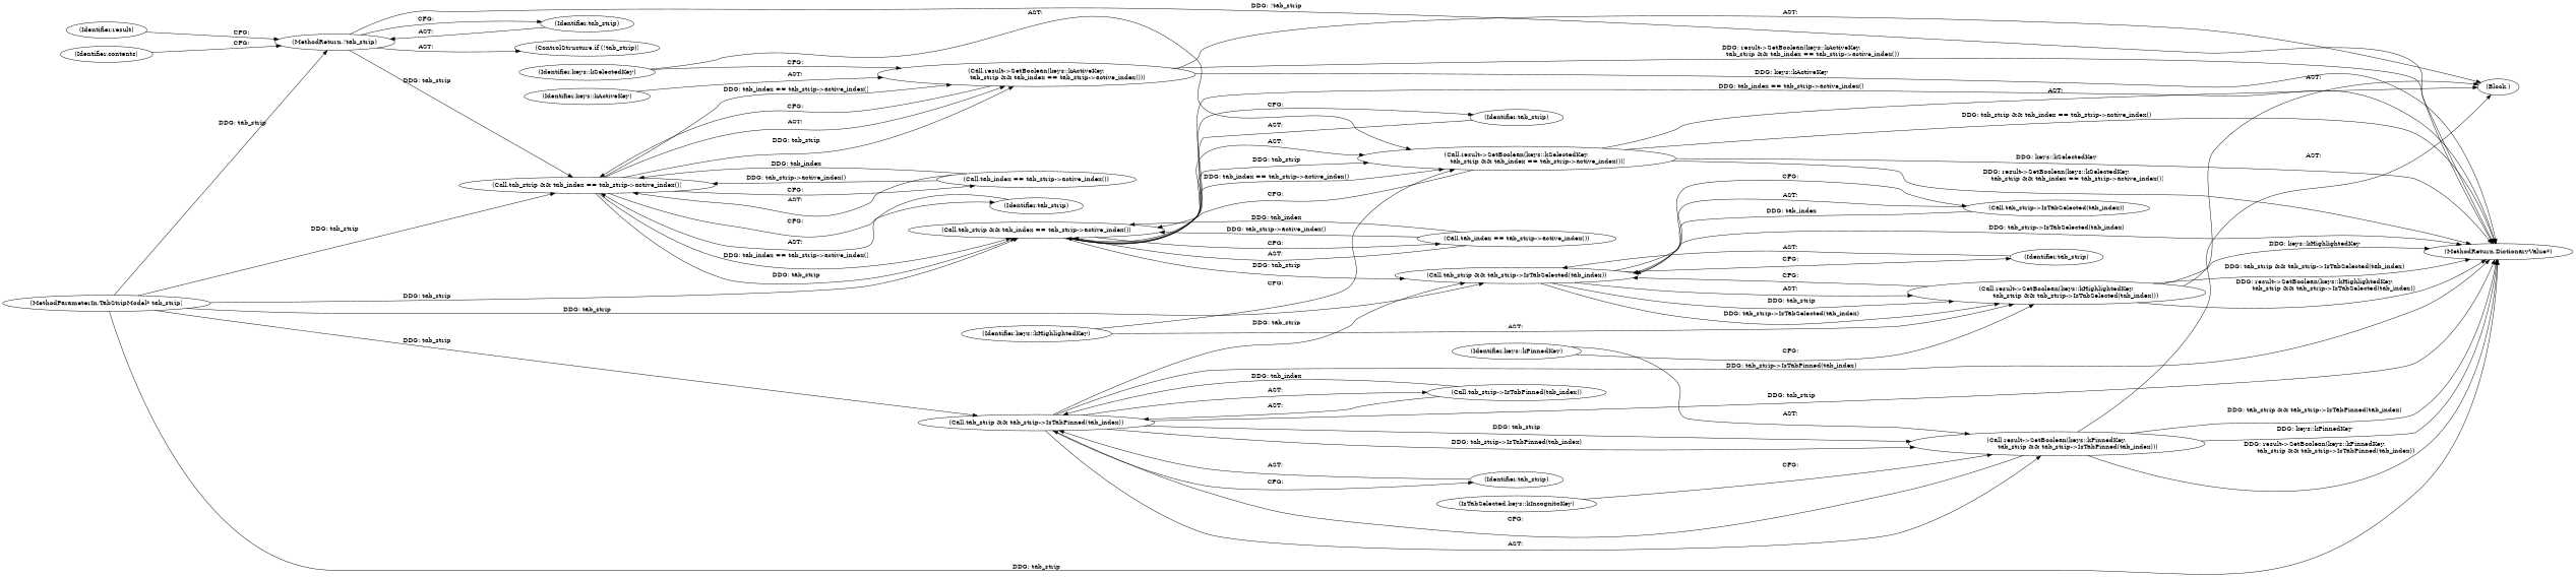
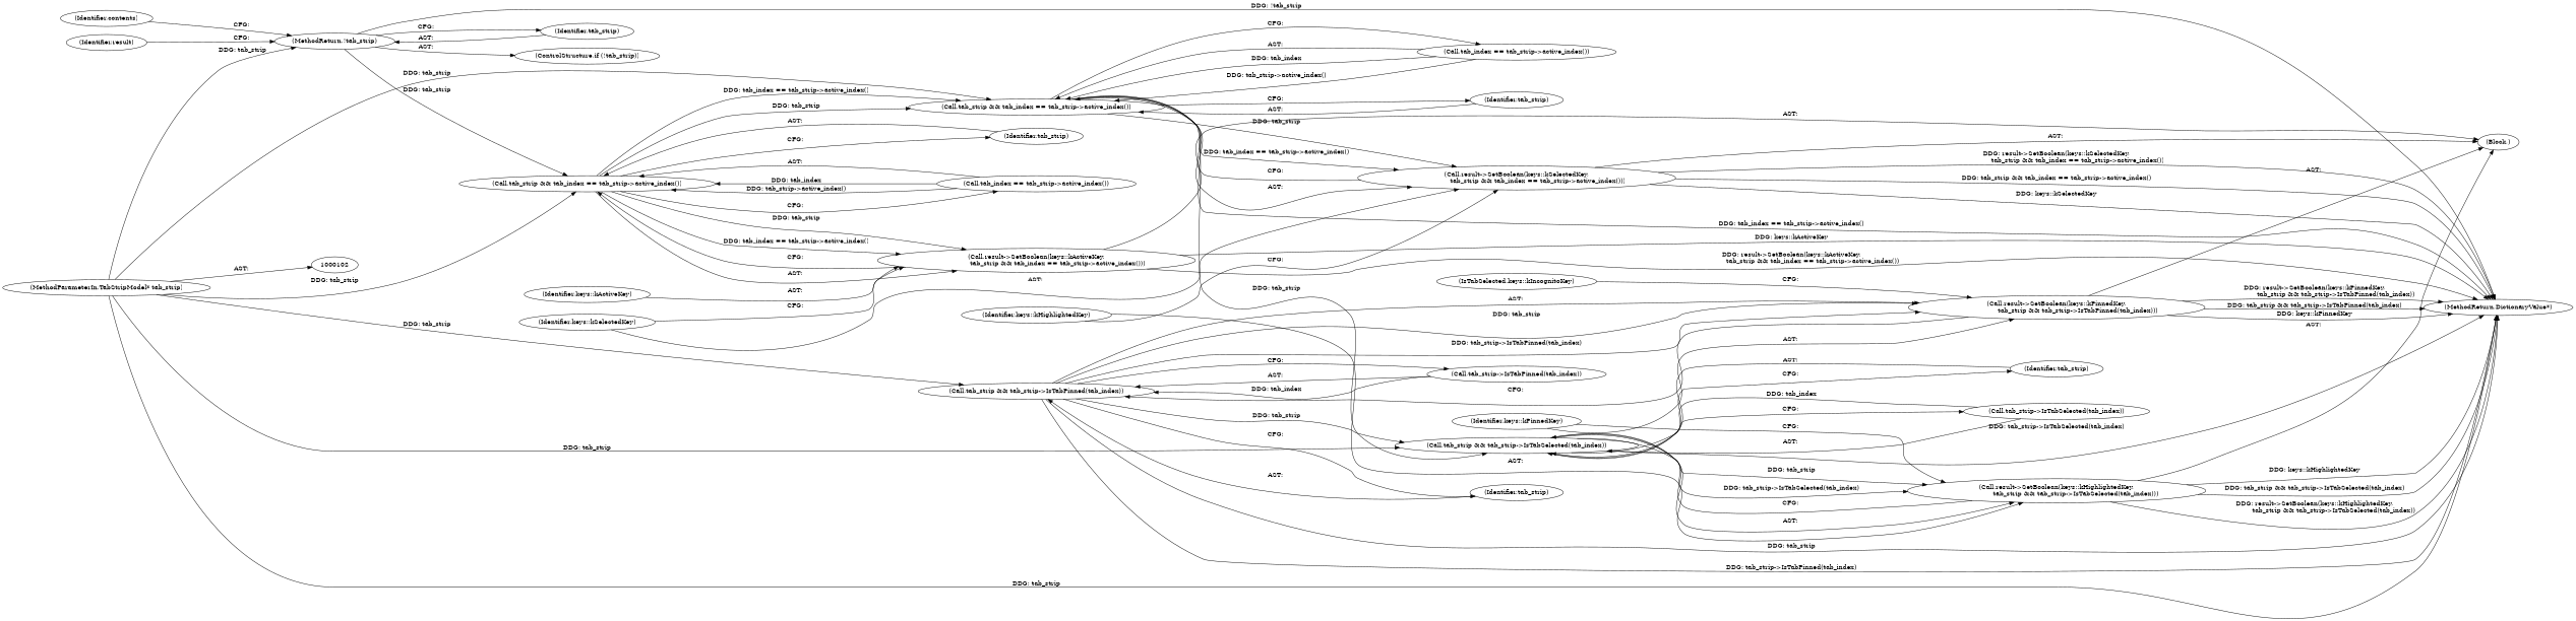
  digraph {
    rankdir=LR
    n1 [label="(MethodReturn,!tab_strip)"]
    n2 [label="(Call,tab_strip && tab_index == tab_strip->active_index())"]
    n3 [label="(Identifier,tab_strip)"]
    n4 [label="(ControlStructure,if (!tab_strip))"]
    n5 [label="(MethodReturn,DictionaryValue*)"]
    n6 [label="(Call,tab_strip && tab_index == tab_strip->active_index())"]
    n7 [label="(Call,result->SetBoolean(keys::kActiveKey,\n                     tab_strip && tab_index == tab_strip->active_index()))"]
    n8 [label="(Identifier,tab_strip)"]
    n9 [label="(Call,tab_index == tab_strip->active_index())"]
    n10 [label="(MethodParameterIn,TabStripModel* tab_strip)"]
    n11 [label="(Call,tab_strip && tab_strip->IsTabSelected(tab_index))"]
    n12 [label="(Call,tab_strip && tab_strip->IsTabPinned(tab_index))"]
+   1000102
    n14 [label="(Call,result->SetBoolean(keys::kSelectedKey,\n                     tab_strip && tab_index == tab_strip->active_index()))"]
    n15 [label="(Call,tab_index == tab_strip->active_index())"]
    n16 [label="(Identifier,tab_strip)"]
    n17 [label="(Call,result->SetBoolean(keys::kHighlightedKey,\n                   tab_strip && tab_strip->IsTabSelected(tab_index)))"]
    n18 [label="(Identifier,tab_strip)"]
    n19 [label="(Call,tab_strip->IsTabSelected(tab_index))"]
    n20 [label="(Call,result->SetBoolean(keys::kPinnedKey,\n                     tab_strip && tab_strip->IsTabPinned(tab_index)))"]
    n21 [label="(Call,tab_strip->IsTabPinned(tab_index))"]
    n22 [label="(Identifier,tab_strip)"]
    n23 [label="(Block,)"]
    n24 [label="(IsTabSelected,keys::kIncognitoKey)"]
    n25 [label="(Identifier,keys::kHighlightedKey)"]
    n26 [label="(Identifier,contents)"]
    n27 [label="(Identifier,keys::kActiveKey)"]
    n28 [label="(Identifier,keys::kPinnedKey)"]
    n29 [label="(Identifier,result)"]
    n30 [label="(Identifier,keys::kSelectedKey)"]
    n1 -> n2 [label="DDG: tab_strip"]
    n1 -> n3 [label="CFG: "]
    n1 -> n4 [label="AST: "]
    n1 -> n5 [label="DDG: !tab_strip"]
    n2 -> n6 [label="DDG: tab_strip"]
    n2 -> n6 [label="DDG: tab_index == tab_strip->active_index()"]
    n2 -> n7 [label="AST: "]
    n2 -> n7 [label="DDG: tab_strip"]
    n2 -> n7 [label="DDG: tab_index == tab_strip->active_index()"]
    n2 -> n8 [label="CFG: "]
    n2 -> n9 [label="CFG: "]
    n3 -> n1 [label="AST: "]
    n6 -> n5 [label="DDG: tab_index == tab_strip->active_index()"]
    n6 -> n11 [label="DDG: tab_strip"]
    n6 -> n14 [label="AST: "]
    n6 -> n14 [label="DDG: tab_strip"]
    n6 -> n14 [label="DDG: tab_index == tab_strip->active_index()"]
    n6 -> n15 [label="CFG: "]
    n6 -> n16 [label="CFG: "]
    n7 -> n2 [label="CFG: "]
    n7 -> n5 [label="DDG: keys::kActiveKey"]
    n7 -> n5 [label="DDG: result->SetBoolean(keys::kActiveKey,\n                     tab_strip && tab_index == tab_strip->active_index())"]
    n7 -> n23 [label="AST: "]
    n8 -> n2 [label="AST: "]
    n9 -> n2 [label="AST: "]
    n9 -> n2 [label="DDG: tab_index"]
    n9 -> n2 [label="DDG: tab_strip->active_index()"]
    n10 -> n1 [label="DDG: tab_strip"]
    n10 -> n2 [label="DDG: tab_strip"]
    n10 -> n5 [label="DDG: tab_strip"]
    n10 -> n6 [label="DDG: tab_strip"]
    n10 -> n11 [label="DDG: tab_strip"]
    n10 -> n12 [label="DDG: tab_strip"]
+   n10 -> 1000102 [label="AST: "]
    n11 -> n5 [label="DDG: tab_strip->IsTabSelected(tab_index)"]
    n11 -> n17 [label="AST: "]
    n11 -> n17 [label="DDG: tab_strip"]
    n11 -> n17 [label="DDG: tab_strip->IsTabSelected(tab_index)"]
    n11 -> n18 [label="CFG: "]
    n11 -> n19 [label="CFG: "]
    n12 -> n5 [label="DDG: tab_strip->IsTabPinned(tab_index)"]
    n12 -> n5 [label="DDG: tab_strip"]
    n12 -> n11 [label="DDG: tab_strip"]
    n12 -> n20 [label="AST: "]
    n12 -> n20 [label="DDG: tab_strip"]
    n12 -> n20 [label="DDG: tab_strip->IsTabPinned(tab_index)"]
-   n12 -> n21 [label="AST: "]
+   n12 -> n21 [label="CFG: "]
    n12 -> n22 [label="CFG: "]
    n14 -> n5 [label="DDG: tab_strip && tab_index == tab_strip->active_index()"]
    n14 -> n5 [label="DDG: keys::kSelectedKey"]
    n14 -> n5 [label="DDG: result->SetBoolean(keys::kSelectedKey,\n                     tab_strip && tab_index == tab_strip->active_index())"]
    n14 -> n6 [label="CFG: "]
    n14 -> n23 [label="AST: "]
    n15 -> n6 [label="AST: "]
    n15 -> n6 [label="DDG: tab_index"]
    n15 -> n6 [label="DDG: tab_strip->active_index()"]
    n16 -> n6 [label="AST: "]
    n17 -> n5 [label="DDG: result->SetBoolean(keys::kHighlightedKey,\n                   tab_strip && tab_strip->IsTabSelected(tab_index))"]
    n17 -> n5 [label="DDG: keys::kHighlightedKey"]
    n17 -> n5 [label="DDG: tab_strip && tab_strip->IsTabSelected(tab_index)"]
    n17 -> n11 [label="CFG: "]
    n17 -> n23 [label="AST: "]
    n18 -> n11 [label="AST: "]
    n19 -> n11 [label="AST: "]
    n19 -> n11 [label="DDG: tab_index"]
    n20 -> n5 [label="DDG: result->SetBoolean(keys::kPinnedKey,\n                     tab_strip && tab_strip->IsTabPinned(tab_index))"]
    n20 -> n5 [label="DDG: tab_strip && tab_strip->IsTabPinned(tab_index)"]
    n20 -> n5 [label="DDG: keys::kPinnedKey"]
    n20 -> n12 [label="CFG: "]
    n20 -> n23 [label="AST: "]
    n21 -> n12 [label="AST: "]
    n21 -> n12 [label="DDG: tab_index"]
    n22 -> n12 [label="AST: "]
    n24 -> n20 [label="CFG: "]
    n25 -> n14 [label="CFG: "]
    n25 -> n17 [label="AST: "]
    n26 -> n1 [label="CFG: "]
    n27 -> n7 [label="AST: "]
    n28 -> n17 [label="CFG: "]
    n28 -> n20 [label="AST: "]
    n29 -> n1 [label="CFG: "]
    n30 -> n7 [label="CFG: "]
    n30 -> n14 [label="AST: "]
  }
